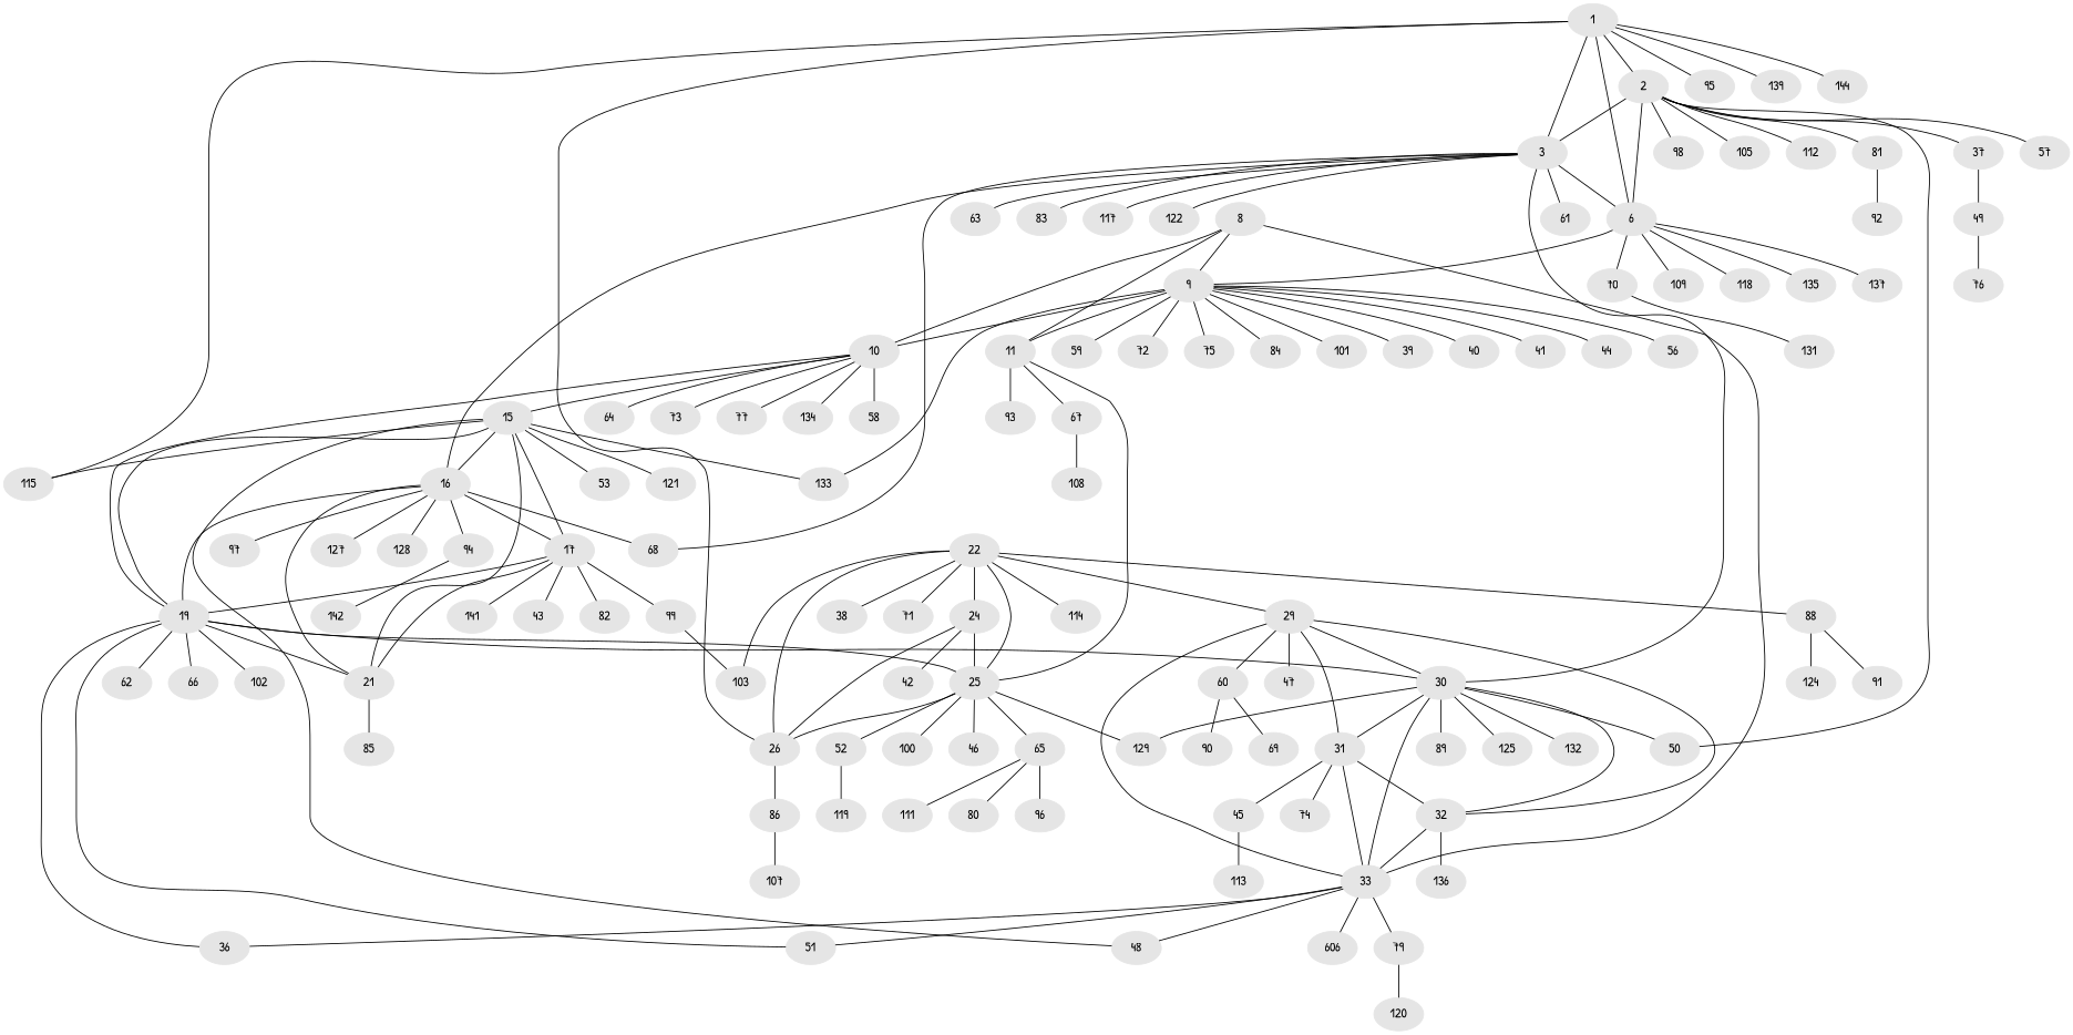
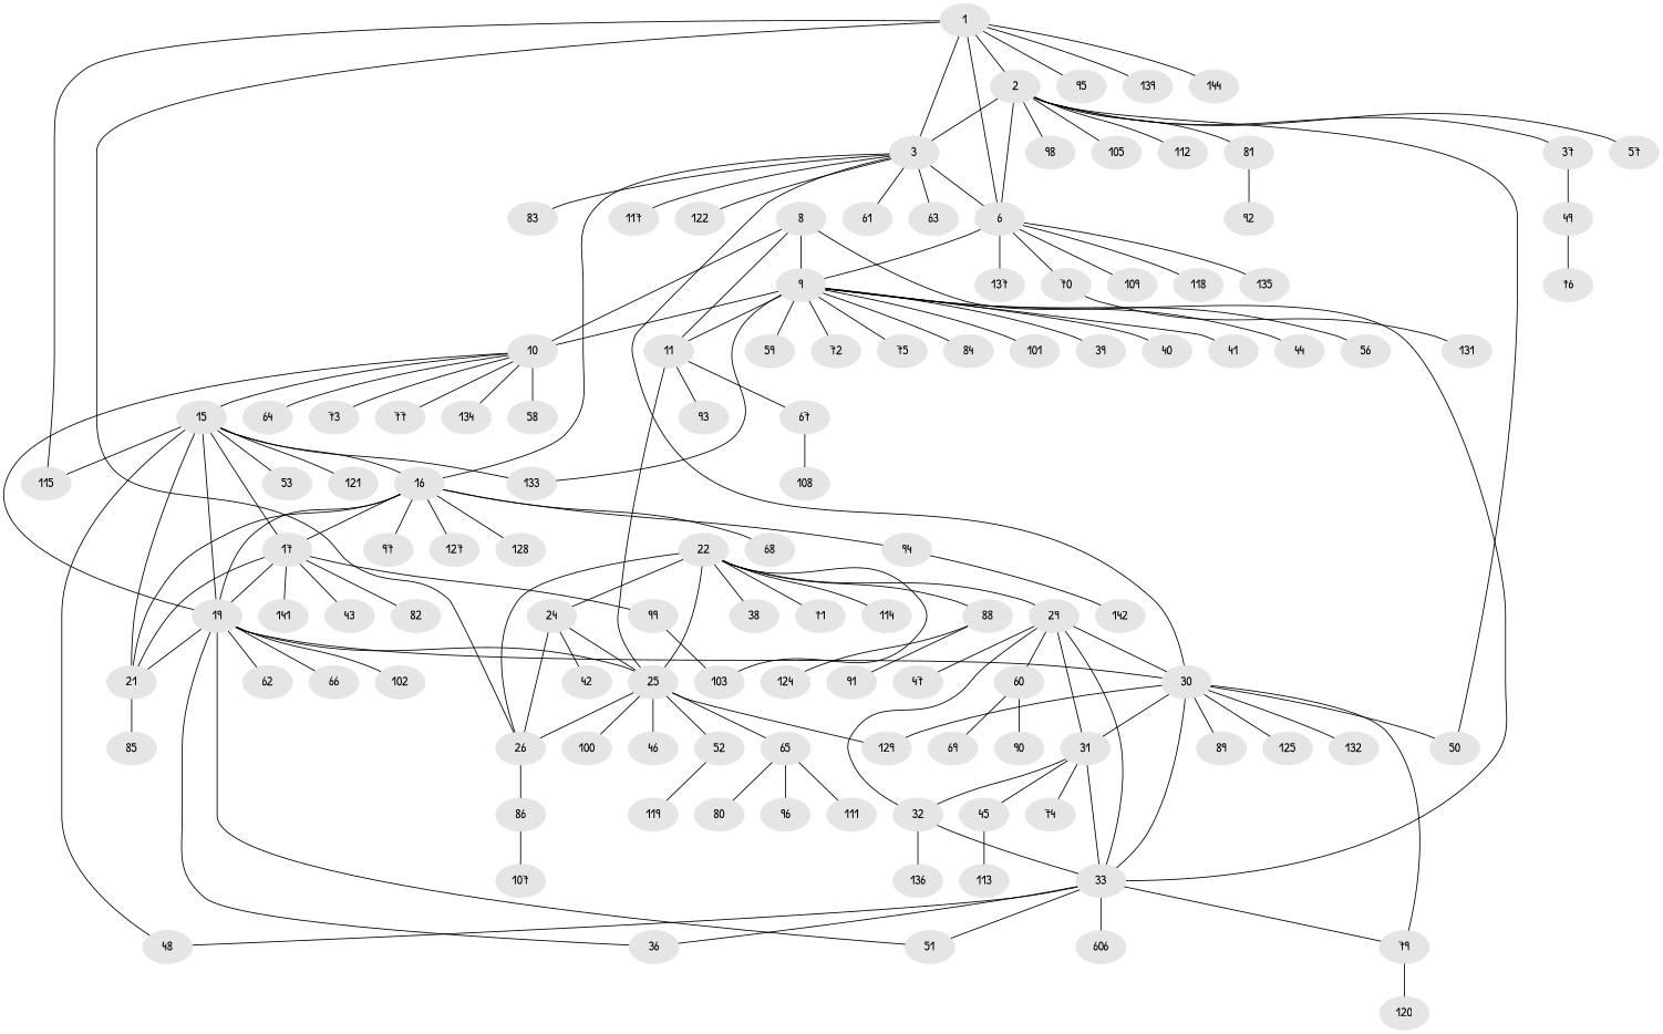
  graph {
    fontname="Patrick Hand"
    node [color=gray90 fontname="Patrick Hand" style=filled]
    edge [fontname="Patrick Hand"]
    1 [super="+4"]
    2 [super="+7"]
    3 [super="+5"]
    6 [super="+87"]
    26 [super="+28"]
    95
    115
    139
    144
    37
    50
    57
    81
    98
    105
    112
    16 [super="+20"]
    30 [super="+123"]
    61
    63
    68
    83
    117
    122
    9 [super="+14"]
    70
    109
    118
    135
    137
    86
    76 [super="+140"]
    49
    92
    19 [super="+126"]
    17 [super="+55"]
    21
    94
    97
    127
    128
    33 [super="+34"]
    129
    31 [super="+54"]
    32 [super="+35"]
    89
    125
    132
    10 [super="+12"]
    11 [super="+13"]
    39
    40
    41
    44
    56
    59
    72
    75
    84
    101
    133
    131
    8
    15 [super="+18"]
    58
    64
    73
    77
    134
    25 [super="+27"]
    67
    93
    48
    36
    51
    79
    n77 [label=606]
    53
    121
    62
    66
    102
    46
    52
    65 [super="+116"]
    100
    108
    43
    82
    99
    141
    85
    142
    103
    22 [super="+23"]
    24 [super="+110"]
    29 [super="+78"]
    38
    71
    88
    114
    42 [super="+143"]
    47
    60 [super="+130"]
    91
    124
    119
    80
    96 [super="+104"]
    111
    107
    45
    74
    136
    69 [super="+138"]
    90
    113
    120
    1 -- 2 [weight=4]
    1 -- 3 [weight=4]
    1 -- 6 [weight=2]
    1 -- 26
    1 -- 95
    1 -- 115
    1 -- 139
    1 -- 144
    2 -- 3 [weight=4]
    2 -- 6 [weight=2]
    2 -- 37
    2 -- 50
    2 -- 57
    2 -- 81
    2 -- 98
    2 -- 105
    2 -- 112
    3 -- 6 [weight=2]
    3 -- 16
    3 -- 30
    3 -- 61
    3 -- 63
-   3 -- 68
    3 -- 83
    3 -- 117
    3 -- 122
    6 -- 9
    6 -- 70
    6 -- 109
    6 -- 118
    6 -- 135
    6 -- 137
    26 -- 86
    37 -- 49
    81 -- 92
    16 -- 68
    16 -- 19 [weight=2]
    16 -- 17 [weight=2]
    16 -- 21 [weight=2]
    16 -- 94
    16 -- 97
    16 -- 127
    16 -- 128
    30 -- 50
    30 -- 33 [weight=2]
    30 -- 129
    30 -- 31
-   30 -- 32 [weight=2]
+   30 -- 79 [weight=2]
    30 -- 89
    30 -- 125
    30 -- 132
    9 -- 10 [weight=4]
    9 -- 11 [weight=4]
    9 -- 39
    9 -- 40
    9 -- 41
    9 -- 44
    9 -- 56
    9 -- 59
    9 -- 72
    9 -- 75
    9 -- 84
    9 -- 101
    9 -- 133
    70 -- 131
    86 -- 107
    49 -- 76
    19 -- 30
    19 -- 21
    19 -- 25
    19 -- 36
    19 -- 51
    19 -- 62
    19 -- 66
    19 -- 102
    17 -- 19
    17 -- 21
    17 -- 43
    17 -- 82
    17 -- 99
    17 -- 141
    21 -- 85
    94 -- 142
    33 -- 48
    33 -- 36
    33 -- 51
    33 -- 79
    33 -- n77
    31 -- 33 [weight=2]
    31 -- 32 [weight=2]
    31 -- 45
    31 -- 74
    32 -- 33 [weight=4]
    32 -- 136
    10 -- 19
    10 -- 15
    10 -- 58
    10 -- 64
    10 -- 73
    10 -- 77
    10 -- 134
    11 -- 25
    11 -- 67
    11 -- 93
    8 -- 9 [weight=2]
    8 -- 33
    8 -- 10 [weight=2]
    8 -- 11 [weight=2]
    15 -- 115
    15 -- 16 [weight=4]
    15 -- 19 [weight=2]
    15 -- 17 [weight=2]
    15 -- 21 [weight=2]
    15 -- 133
    15 -- 48
    15 -- 53
    15 -- 121
    25 -- 26 [weight=4]
    25 -- 129
    25 -- 46
    25 -- 52
    25 -- 65
    25 -- 100
    67 -- 108
    79 -- 120
    52 -- 119
    65 -- 80
    65 -- 96
    65 -- 111
    99 -- 103
    22 -- 26 [weight=4]
    22 -- 25 [weight=4]
    22 -- 103
    22 -- 24 [weight=2]
    22 -- 29
    22 -- 38
    22 -- 71
    22 -- 88
    22 -- 114
    24 -- 26 [weight=2]
    24 -- 25 [weight=2]
    24 -- 42
    29 -- 30
    29 -- 33 [weight=2]
    29 -- 31
    29 -- 32 [weight=2]
    29 -- 47
    29 -- 60
    88 -- 91
    88 -- 124
    60 -- 69
    60 -- 90
    45 -- 113
  }
